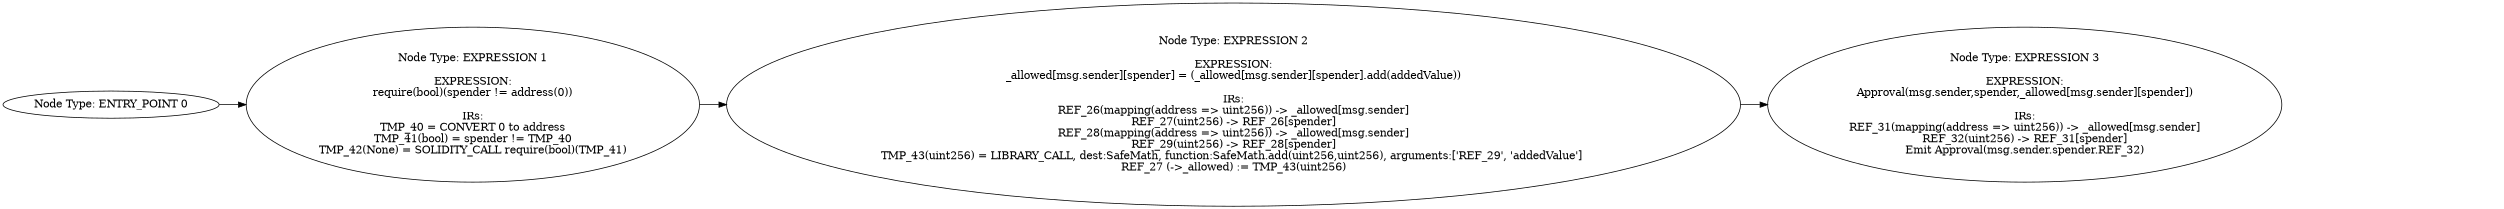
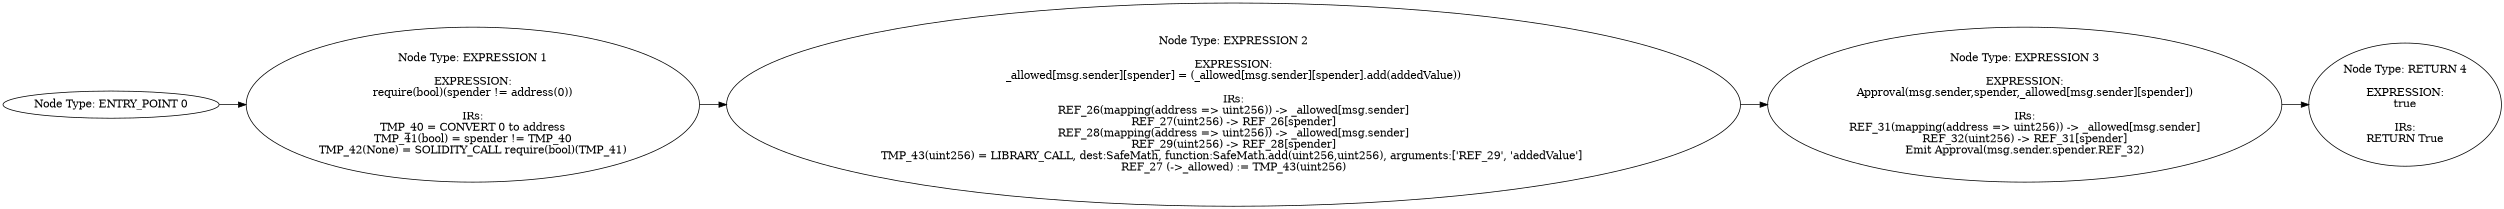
  digraph {
    rankdir=LR
    n1 [label="Node Type: ENTRY_POINT 0\n"]
    n2 [label="Node Type: EXPRESSION 1\n\nEXPRESSION:\nrequire(bool)(spender != address(0))\n\nIRs:\nTMP_40 = CONVERT 0 to address\nTMP_41(bool) = spender != TMP_40\nTMP_42(None) = SOLIDITY_CALL require(bool)(TMP_41)"]
    n3 [label="Node Type: EXPRESSION 2\n\nEXPRESSION:\n_allowed[msg.sender][spender] = (_allowed[msg.sender][spender].add(addedValue))\n\nIRs:\nREF_26(mapping(address => uint256)) -> _allowed[msg.sender]\nREF_27(uint256) -> REF_26[spender]\nREF_28(mapping(address => uint256)) -> _allowed[msg.sender]\nREF_29(uint256) -> REF_28[spender]\nTMP_43(uint256) = LIBRARY_CALL, dest:SafeMath, function:SafeMath.add(uint256,uint256), arguments:['REF_29', 'addedValue'] \nREF_27 (->_allowed) := TMP_43(uint256)"]
    n4 [label="Node Type: EXPRESSION 3\n\nEXPRESSION:\nApproval(msg.sender,spender,_allowed[msg.sender][spender])\n\nIRs:\nREF_31(mapping(address => uint256)) -> _allowed[msg.sender]\nREF_32(uint256) -> REF_31[spender]\nEmit Approval(msg.sender.spender.REF_32)"]
+   n5 [label="Node Type: RETURN 4\n\nEXPRESSION:\ntrue\n\nIRs:\nRETURN True"]
    n1 -> n2
    n2 -> n3
    n3 -> n4
+   n4 -> n5
  }
